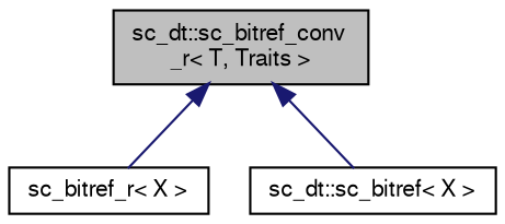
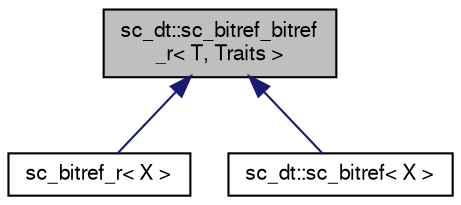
  digraph {
    node [color=black fillcolor=white fontname=FreeSans fontsize=10 shape=record style=filled]
    edge [color=midnightblue dir=back fontname=FreeSans fontsize=10 labelfontname=FreeSans labelfontsize=10 style=solid]
-   n1 [fillcolor=grey75 fontcolor=black height=0.2 label="sc_dt::sc_bitref_conv\l_r\< T, Traits \>" width=0.4]
+   n1 [fillcolor=grey75 fontcolor=black height=0.2 label="sc_dt::sc_bitref_bitref\l_r\< T, Traits \>" width=0.4]
    n2 [height=0.2 label="sc_bitref_r\< X \>" width=0.4]
    n3 [height=0.2 label="sc_dt::sc_bitref\< X \>" width=0.4]
    n1 -> n2
    n1 -> n3
  }
